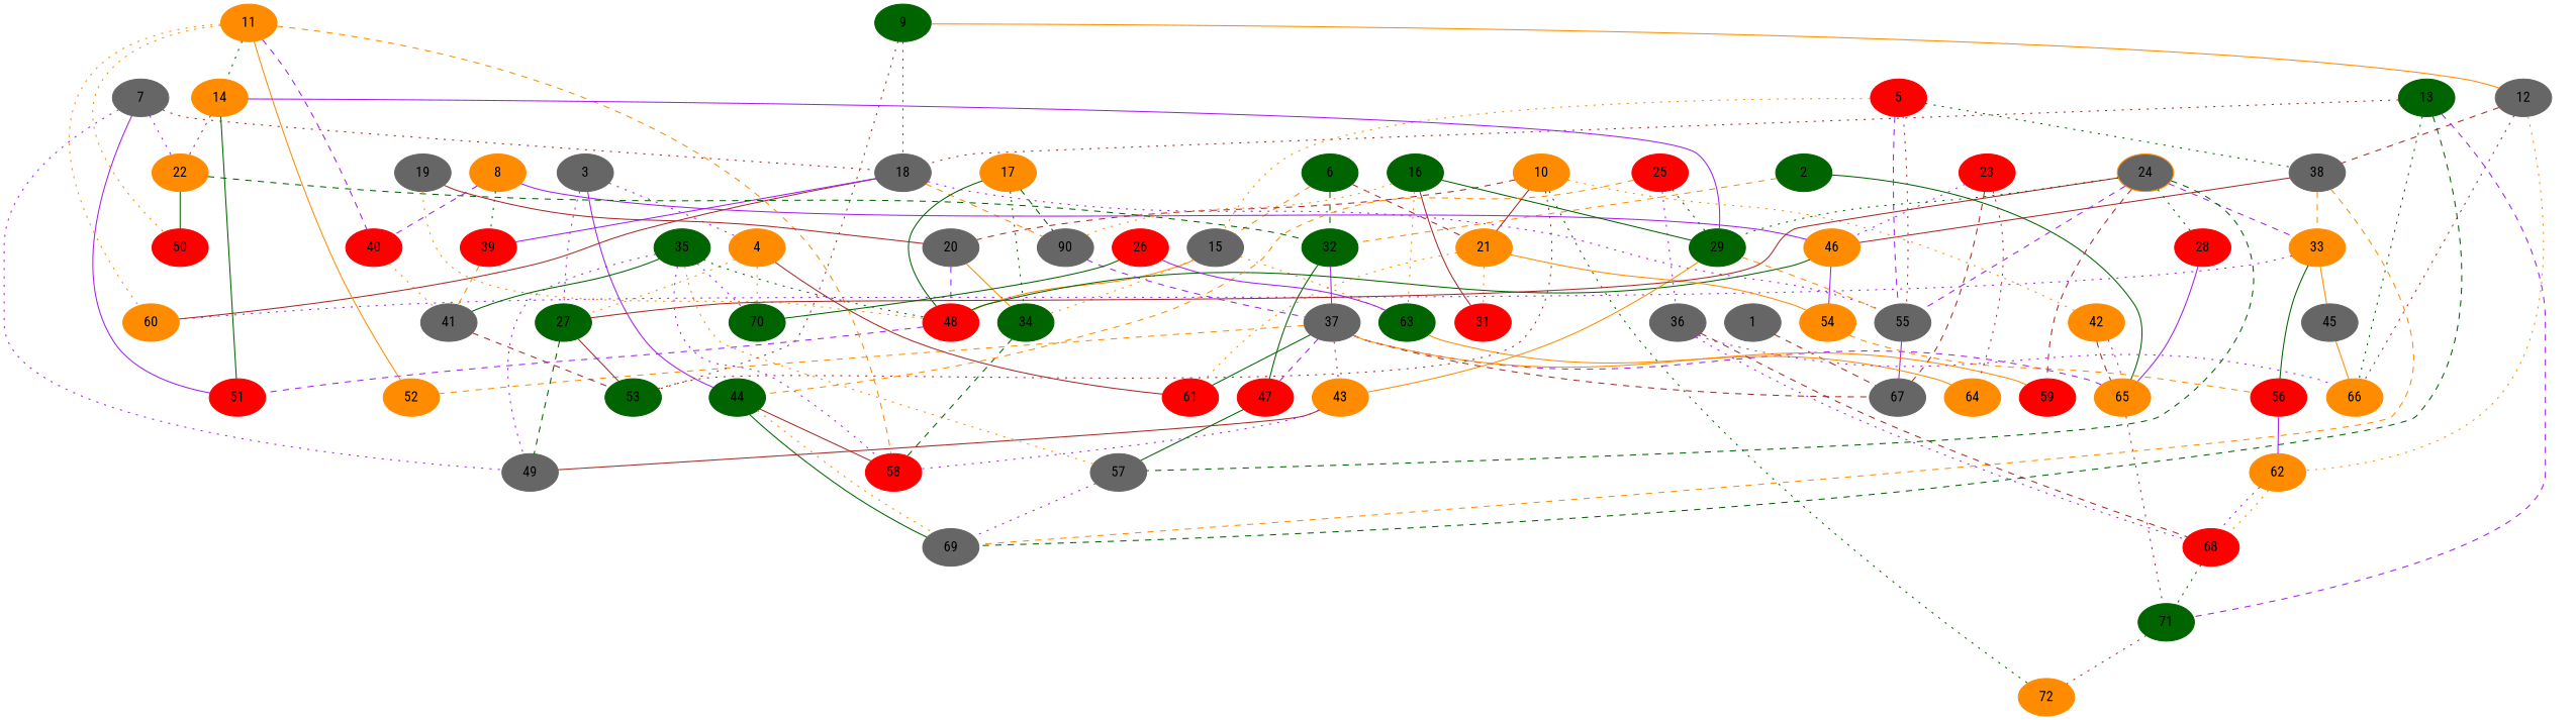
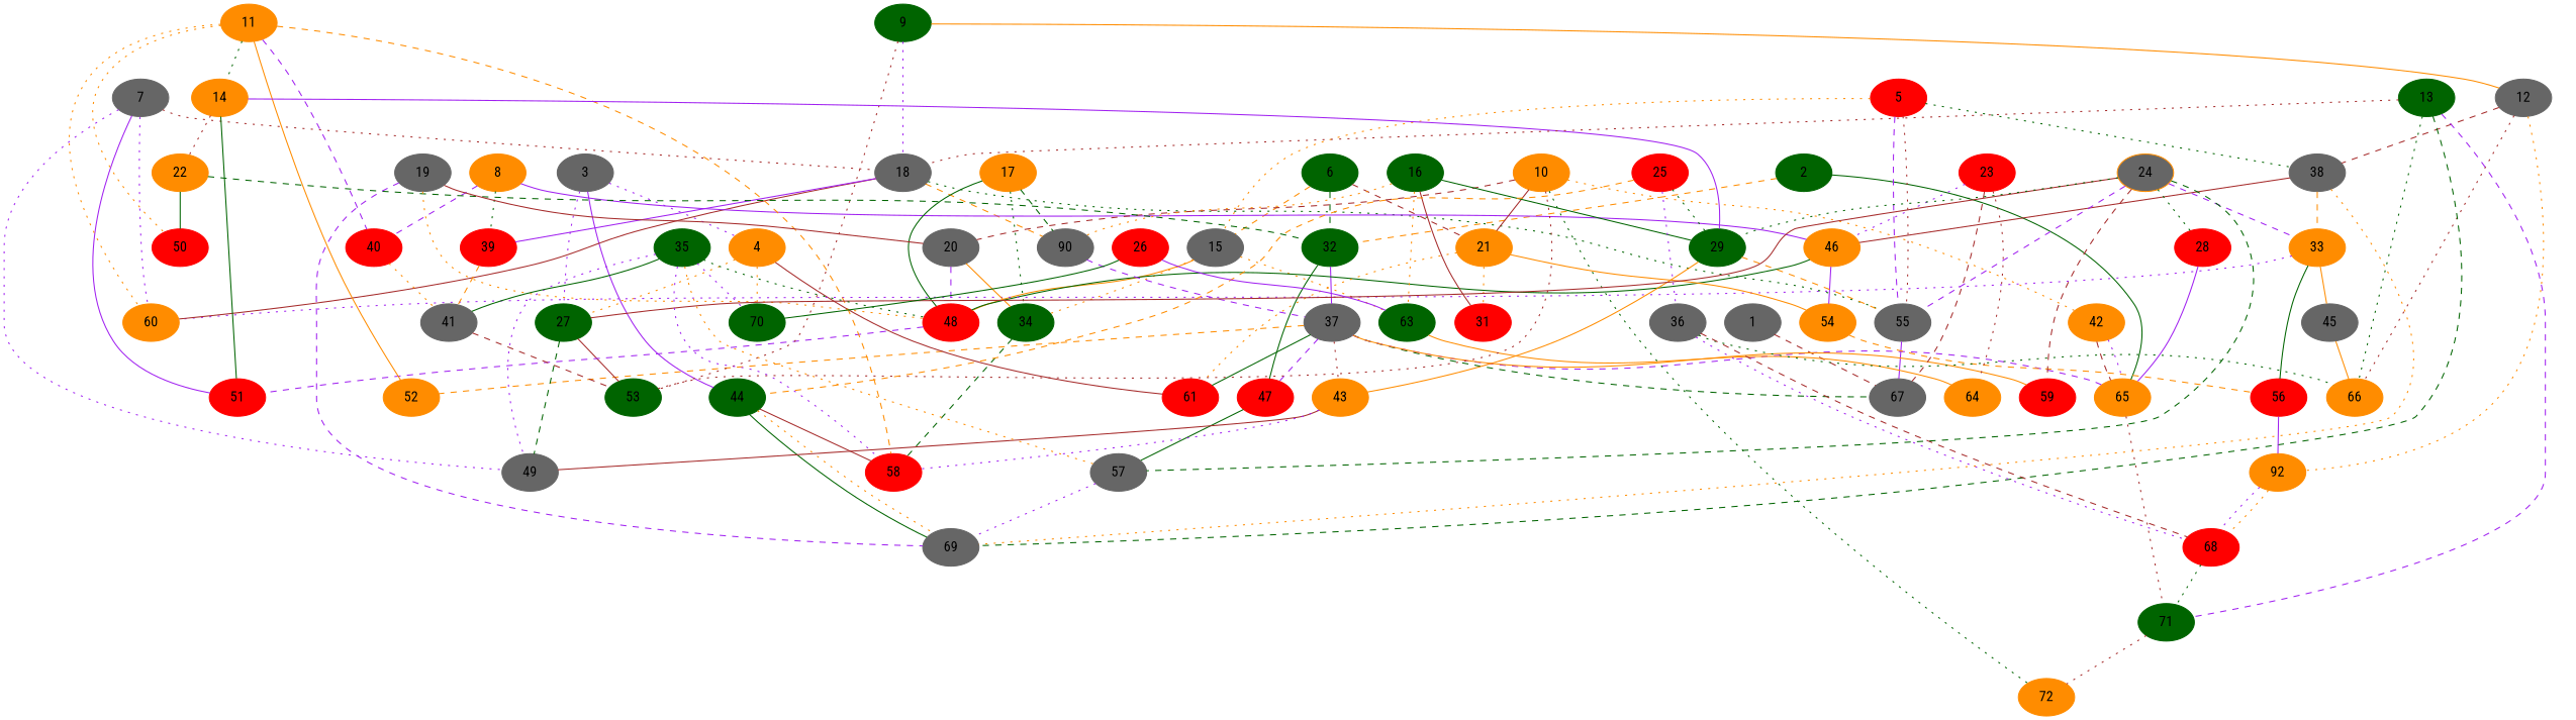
  graph {
    fontname="Roboto Condensed"
    node [color=darkorange fontname="Roboto Condensed" style=filled]
    edge [color=purple fontname="Roboto Condensed" style=dotted]
    1 [color=gray40]
    67 [color=gray40]
    55 [color=gray40]
    2 [color=darkgreen]
    32 [color=darkgreen]
    65
    37 [color=gray40]
    47 [color=red]
    71 [color=darkgreen]
    3 [color=gray40]
    4
    27 [color=darkgreen]
    44 [color=darkgreen]
    61 [color=red]
    70 [color=darkgreen]
    49 [color=gray40]
    53 [color=darkgreen]
    58 [color=red]
    69 [color=gray40]
    5 [color=red]
    15 [color=gray40]
    38 [color=gray40]
    34 [color=darkgreen]
    48 [color=red]
    63 [color=darkgreen]
    46
    33
    6 [color=darkgreen]
    21
    31 [color=red]
    54
    7 [color=gray40]
    18 [color=gray40]
    51 [color=red]
    60
    39 [color=red]
    n37 [color=gray40 label=90]
    8
    40 [color=red]
    41 [color=gray40]
    9 [color=darkgreen]
    12 [color=gray40]
    66
-   62
+   62 [label=92]
    10
    20 [color=gray40]
    42
    72
    11
    14
    50 [color=red]
    52
    22
    29 [color=darkgreen]
    13 [color=darkgreen]
    43
    64
    16 [color=darkgreen]
    17
    36 [color=gray40]
    68 [color=red]
    19 [color=gray40]
    56 [color=red]
    23 [color=red]
    24 [fillcolor=gray40]
    28 [color=red]
    57 [color=gray40]
    59 [color=red]
    45 [color=gray40]
    25 [color=red]
    26 [color=red]
    35 [color=darkgreen]
    1 -- 67 [color=brown style=dashed]
    55 -- 67 [style=solid]
    2 -- 32 [color=darkorange style=dashed]
    2 -- 65 [color=darkgreen style=solid]
    32 -- 37 [style=solid]
    32 -- 47 [color=darkgreen style=solid]
    65 -- 71 [color=brown]
-   37 -- 67 [color=brown style=dashed]
+   37 -- 67 [color=darkgreen style=dashed]
    37 -- 65 [style=dashed]
    37 -- 47 [style=dashed]
    37 -- 61 [color=darkgreen style=solid]
    37 -- 52 [color=darkorange style=dashed]
    37 -- 43 [color=brown]
    37 -- 59 [color=darkorange style=solid]
    47 -- 57 [color=darkgreen style=solid]
    71 -- 72 [color=brown]
    3 -- 4
    3 -- 27
    3 -- 44 [style=solid]
    4 -- 27 [color=darkorange]
    4 -- 61 [color=brown style=solid]
    4 -- 70 [color=darkorange]
    27 -- 49 [color=darkgreen style=dashed]
    27 -- 53 [color=brown style=solid]
    44 -- 58 [color=brown style=solid]
    44 -- 69 [color=darkgreen style=solid]
    44 -- 69 [color=darkorange]
    5 -- 55 [style=dashed]
    5 -- 55 [color=brown]
    5 -- 15 [color=darkorange]
    5 -- 38 [color=darkgreen]
    15 -- 34 [color=darkorange]
    15 -- 48 [color=darkorange style=solid]
    15 -- 63 [color=darkorange]
-   38 -- 69 [color=darkorange style=dashed]
+   38 -- 69 [color=darkorange]
    38 -- 46 [color=brown style=solid]
    38 -- 33 [color=darkorange style=dashed]
    34 -- 58 [color=darkgreen style=dashed]
    48 -- 51 [style=dashed]
    63 -- 64 [color=darkorange style=solid]
    46 -- 48 [color=darkgreen style=solid]
    46 -- 54 [style=solid]
    33 -- 60
    33 -- 56 [color=darkgreen style=solid]
    33 -- 45 [color=darkorange style=solid]
    6 -- 32 [color=darkgreen style=dashed]
    6 -- 15 [color=darkorange style=dashed]
    6 -- 21 [color=brown style=dashed]
    21 -- 61 [color=darkorange]
    21 -- 31 [color=darkorange]
    21 -- 54 [color=darkorange style=solid]
    54 -- 56 [color=darkorange style=dashed]
    7 -- 49
    7 -- 18 [color=brown]
    7 -- 51 [style=solid]
-   7 -- 22
-   18 -- 55
+   7 -- 60
+   18 -- 55 [color=darkgreen]
    18 -- 60 [color=brown style=solid]
    18 -- 39 [style=solid]
    18 -- n37 [color=darkorange style=dashed]
    39 -- 41 [color=darkorange style=dashed]
    n37 -- 37 [style=dashed]
    8 -- 46 [style=solid]
    8 -- 39 [color=darkgreen]
    8 -- 40 [style=dashed]
    40 -- 41 [color=darkorange]
    41 -- 53 [color=brown style=dashed]
    9 -- 53 [color=brown]
    9 -- 18
    9 -- 12 [color=darkorange style=solid]
    12 -- 38 [color=brown style=dashed]
    12 -- 66 [color=brown]
    12 -- 62 [color=darkorange]
    62 -- 68
    62 -- 68 [color=darkorange]
    10 -- 53 [color=brown]
    10 -- 21 [color=brown style=solid]
    10 -- 20 [color=brown style=dashed]
    10 -- 42 [color=darkorange]
    10 -- 72 [color=darkgreen]
    20 -- 34 [color=darkorange style=solid]
    20 -- 48 [style=dashed]
    42 -- 65 [color=brown style=dashed]
    42 -- 65
    11 -- 58 [color=darkorange style=dashed]
    11 -- 60 [color=darkorange]
    11 -- 40 [style=dashed]
    11 -- 14 [color=darkgreen]
    11 -- 50 [color=darkorange]
    11 -- 52 [color=darkorange style=solid]
    14 -- 51 [color=darkgreen style=solid]
    14 -- 22 [color=brown]
    14 -- 29 [style=solid]
    22 -- 32 [color=darkgreen style=dashed]
    22 -- 50 [color=darkgreen style=solid]
    29 -- 55 [color=darkorange style=dashed]
    29 -- 43 [color=darkorange style=solid]
    13 -- 71 [style=dashed]
    13 -- 69 [color=darkgreen style=dashed]
    13 -- 18 [color=brown]
    13 -- 66 [color=darkgreen]
    43 -- 49 [color=brown style=solid]
    43 -- 58
    16 -- 63 [color=darkorange]
    16 -- 31 [color=brown style=solid]
    16 -- n37 [color=darkorange]
    16 -- 29 [color=darkgreen style=solid]
    17 -- 34 [color=darkgreen]
    17 -- 48 [color=darkgreen style=solid]
    17 -- n37 [color=darkgreen style=dashed]
-   36 -- 66
+   36 -- 66 [color=darkgreen]
    36 -- 68
    36 -- 68 [color=brown style=dashed]
    68 -- 71 [color=darkgreen]
+   19 -- 69 [style=dashed]
    19 -- 48 [color=darkorange]
    19 -- 20 [color=brown style=solid]
    56 -- 62 [style=solid]
    23 -- 67 [color=brown style=dashed]
    23 -- 46
    23 -- 64 [color=brown]
    24 -- 55 [style=dashed]
    24 -- 27 [color=brown style=solid]
    24 -- 33 [style=dashed]
    24 -- 29 [color=darkgreen]
    24 -- 28 [color=darkgreen]
    24 -- 57 [color=darkgreen style=dashed]
    24 -- 59 [color=brown style=dashed]
    28 -- 65 [style=solid]
    57 -- 69
    45 -- 66 [color=darkorange style=solid]
    25 -- 44 [color=darkorange style=dashed]
    25 -- 29 [color=darkgreen]
    25 -- 36
    26 -- 70 [color=darkgreen style=solid]
    26 -- 63 [style=solid]
    35 -- 70
    35 -- 49
    35 -- 58
    35 -- 48 [color=darkgreen]
    35 -- 41 [color=darkgreen style=solid]
    35 -- 57 [color=darkorange]
  }
